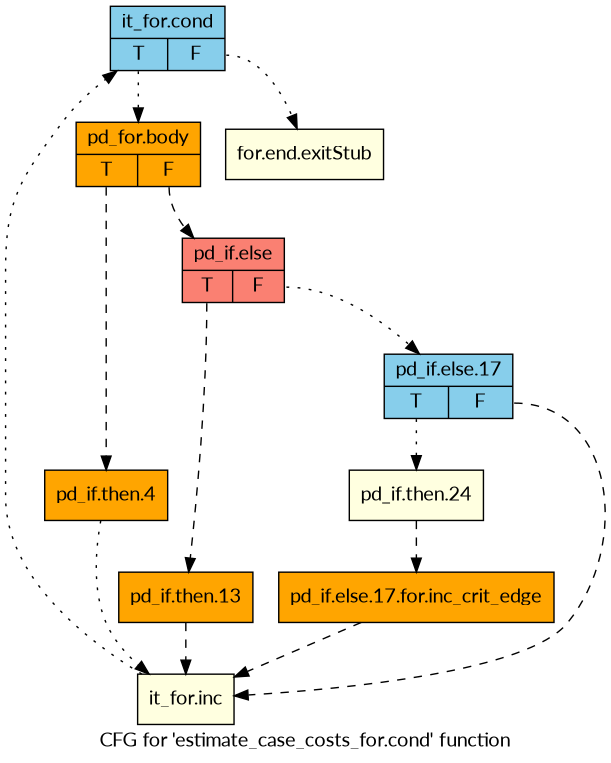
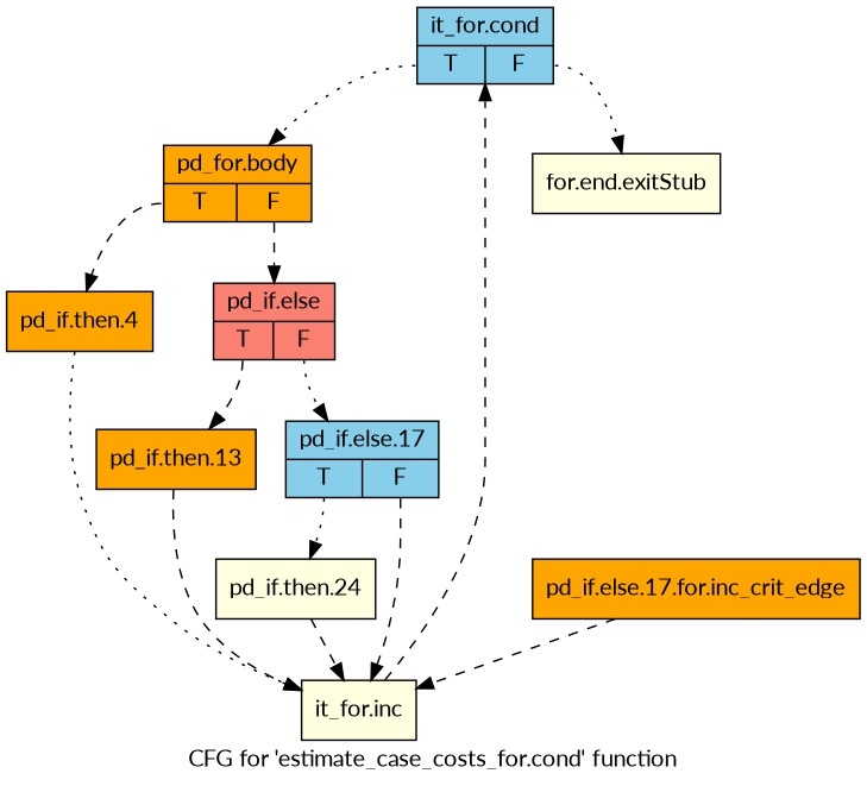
  digraph {
    fontname=Lato
    label="CFG for 'estimate_case_costs_for.cond' function"
    node [fillcolor=orange fontname=Lato shape=record style=filled]
    edge [fontname=Lato style=dashed]
    n1 [fillcolor=skyblue label="{it_for.cond|{<s0>T|<s1>F}}"]
    n2 [fillcolor=lightyellow label="{for.end.exitStub}"]
    n3 [label="{pd_for.body|{<s0>T|<s1>F}}"]
    n4 [label="{pd_if.then.4}"]
    n5 [fillcolor=salmon label="{pd_if.else|{<s0>T|<s1>F}}"]
    n6 [fillcolor=lightyellow label="{it_for.inc}"]
    n7 [label="{pd_if.then.13}"]
    n8 [fillcolor=skyblue label="{pd_if.else.17|{<s0>T|<s1>F}}"]
    n9 [fillcolor=lightyellow label="{pd_if.then.24}"]
    n10 [label="{pd_if.else.17.for.inc_crit_edge}"]
    n1 -> n2 [style=dotted tailport=s1]
    n1 -> n3 [style=dotted tailport=s0]
    n3 -> n4 [tailport=s0]
    n3 -> n5 [tailport=s1]
    n4 -> n6 [style=dotted]
    n5 -> n7 [tailport=s0]
    n5 -> n8 [style=dotted tailport=s1]
-   n6 -> n1 [style=dotted]
+   n6 -> n1
    n7 -> n6
    n8 -> n6 [tailport=s1]
    n8 -> n9 [style=dotted tailport=s0]
-   n9 -> n10
+   n9 -> n6
    n10 -> n6
  }
